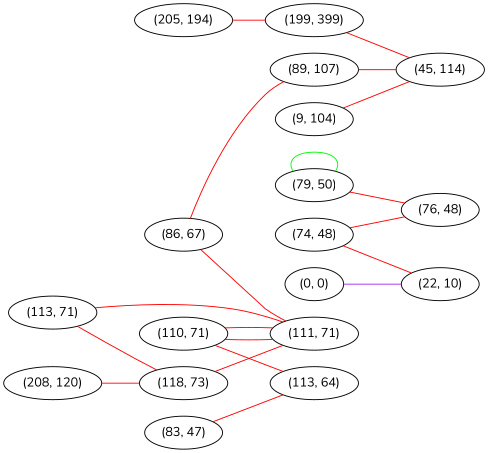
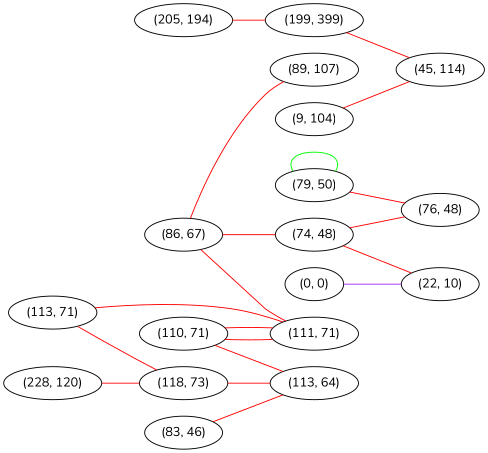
  graph {
    fontname=Nunito
    rankdir=LR
    node [fontname=Nunito]
    edge [color=red fontname=Nunito weight=1]
    n1 [label="(89, 107)"]
    "(86, 67)"
    "(74, 48)"
    "(111, 71)"
    "(45, 114)"
    "(76, 48)"
    "(22, 10)"
-   "(208, 120)"
+   "(208, 120)" [label="(228, 120)"]
    "(118, 73)"
    "(113, 64)"
    n11 [label="(199, 399)"]
    "(205, 194)"
    "(113, 71)"
    "(9, 104)"
    "(110, 71)"
-   "(83, 46)" [label="(83, 47)"]
+   "(83, 46)"
    "(0, 0)"
    "(79, 50)"
-   n1 -- "(45, 114)"
    "(86, 67)" -- n1
+   "(86, 67)" -- "(74, 48)"
    "(86, 67)" -- "(111, 71)"
    "(74, 48)" -- "(76, 48)"
    "(74, 48)" -- "(22, 10)"
    "(208, 120)" -- "(118, 73)"
-   "(118, 73)" -- "(111, 71)"
+   "(118, 73)" -- "(113, 64)"
    n11 -- "(45, 114)"
    "(205, 194)" -- n11
    "(113, 71)" -- "(111, 71)"
    "(113, 71)" -- "(118, 73)"
    "(9, 104)" -- "(45, 114)"
    "(110, 71)" -- "(111, 71)"
    "(110, 71)" -- "(111, 71)"
    "(110, 71)" -- "(113, 64)"
    "(83, 46)" -- "(113, 64)"
    "(0, 0)" -- "(22, 10)" [color=purple weight=4]
    "(79, 50)" -- "(76, 48)"
    "(79, 50)" -- "(79, 50)" [color=green weight=2]
  }
